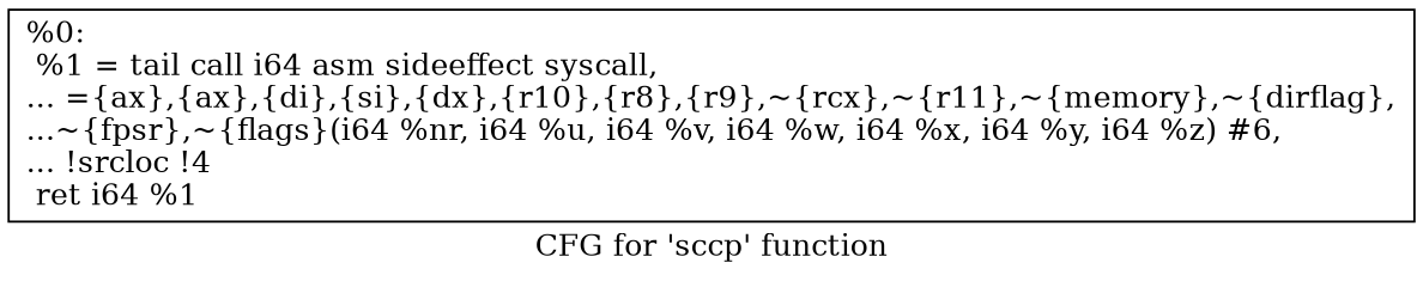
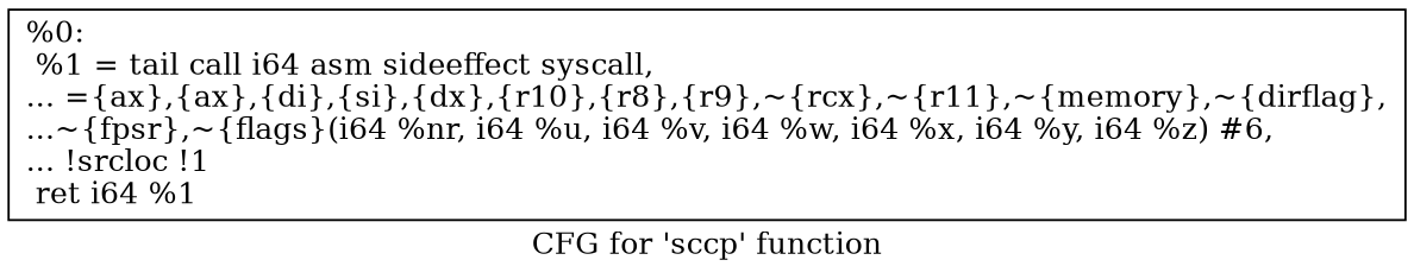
  digraph {
    label="CFG for 'sccp' function"
    rankdir=LR
-   n1 [label="{%0:\l  %1 = tail call i64 asm sideeffect syscall,\l... =\{ax\},\{ax\},\{di\},\{si\},\{dx\},\{r10\},\{r8\},\{r9\},~\{rcx\},~\{r11\},~\{memory\},~\{dirflag\},\l...~\{fpsr\},~\{flags\}(i64 %nr, i64 %u, i64 %v, i64 %w, i64 %x, i64 %y, i64 %z) #6,\l... !srcloc !4\l  ret i64 %1\l}" shape=record]
+   n1 [label="{%0:\l  %1 = tail call i64 asm sideeffect syscall,\l... =\{ax\},\{ax\},\{di\},\{si\},\{dx\},\{r10\},\{r8\},\{r9\},~\{rcx\},~\{r11\},~\{memory\},~\{dirflag\},\l...~\{fpsr\},~\{flags\}(i64 %nr, i64 %u, i64 %v, i64 %w, i64 %x, i64 %y, i64 %z) #6,\l... !srcloc !1\l  ret i64 %1\l}" shape=record]
  }
